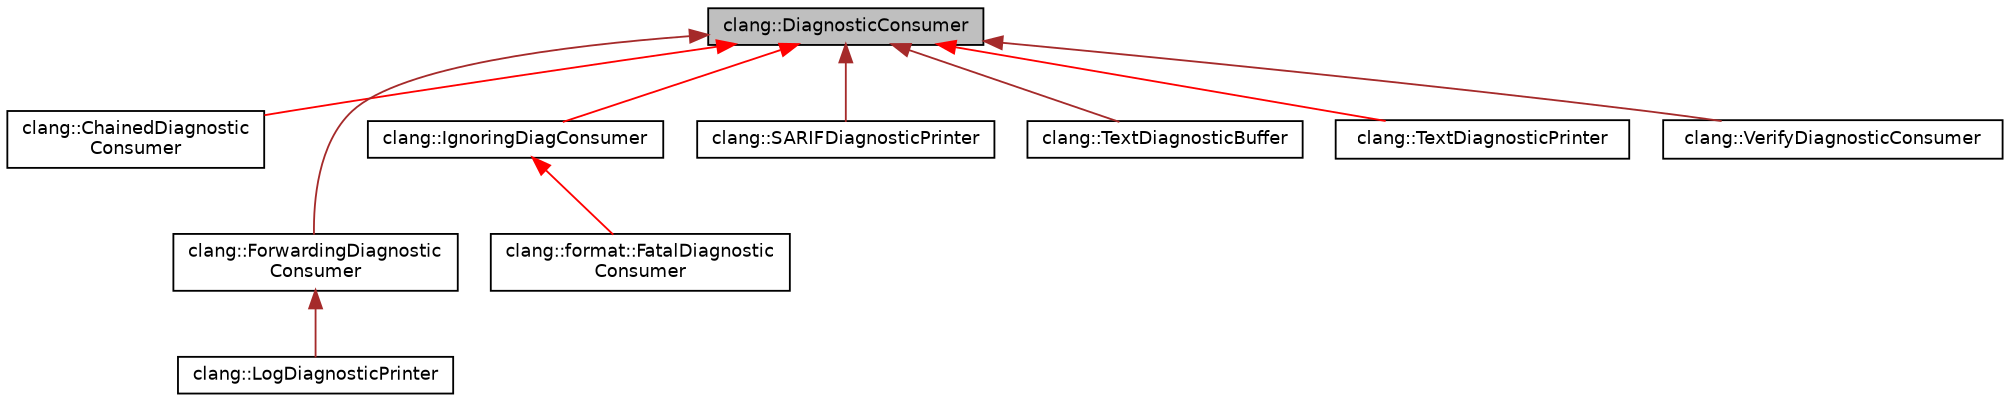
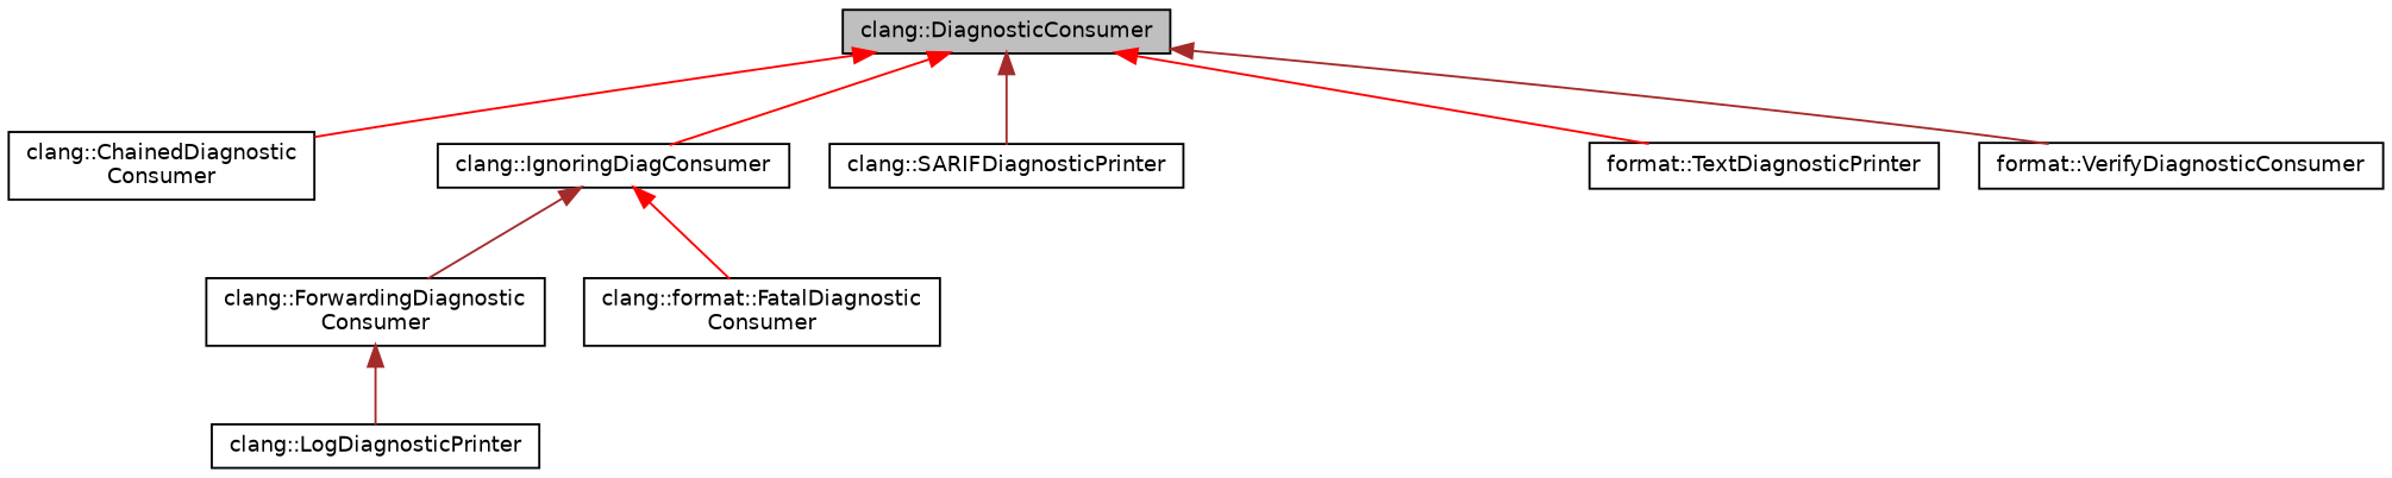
  digraph {
    rankdir=TB
    node [color=black fontname=Helvetica fontsize=10 shape=record]
    edge [color=brown dir=back fontname=Helvetica fontsize=10 labelfontname=Helvetica labelfontsize=10 style=solid]
    n1 [fillcolor=grey75 fontcolor=black height=0.2 label="clang::DiagnosticConsumer" style=filled width=0.4]
    n2 [height=0.2 label="clang::ChainedDiagnostic\lConsumer" width=0.4]
    n3 [height=0.2 label="clang::ForwardingDiagnostic\lConsumer" width=0.4]
    n4 [height=0.2 label="clang::IgnoringDiagConsumer" width=0.4]
    n5 [height=0.2 label="clang::SARIFDiagnosticPrinter" width=0.4]
-   n6 [height=0.2 label="clang::TextDiagnosticBuffer" width=0.4]
-   n7 [height=0.2 label="clang::TextDiagnosticPrinter" width=0.4]
-   n8 [height=0.2 label="clang::VerifyDiagnosticConsumer" width=0.4]
+   n7 [height=0.2 label="format::TextDiagnosticPrinter" width=0.4]
+   n8 [height=0.2 label="format::VerifyDiagnosticConsumer" width=0.4]
    n9 [height=0.2 label="clang::format::FatalDiagnostic\lConsumer" width=0.4]
    n10 [height=0.2 label="clang::LogDiagnosticPrinter" width=0.4]
    n1 -> n2 [color=red]
-   n1 -> n3
+   n4 -> n3
    n1 -> n4 [color=red]
    n1 -> n5
-   n1 -> n6
    n1 -> n7 [color=red]
    n1 -> n8
    n3 -> n10
    n4 -> n9 [color=red]
  }
